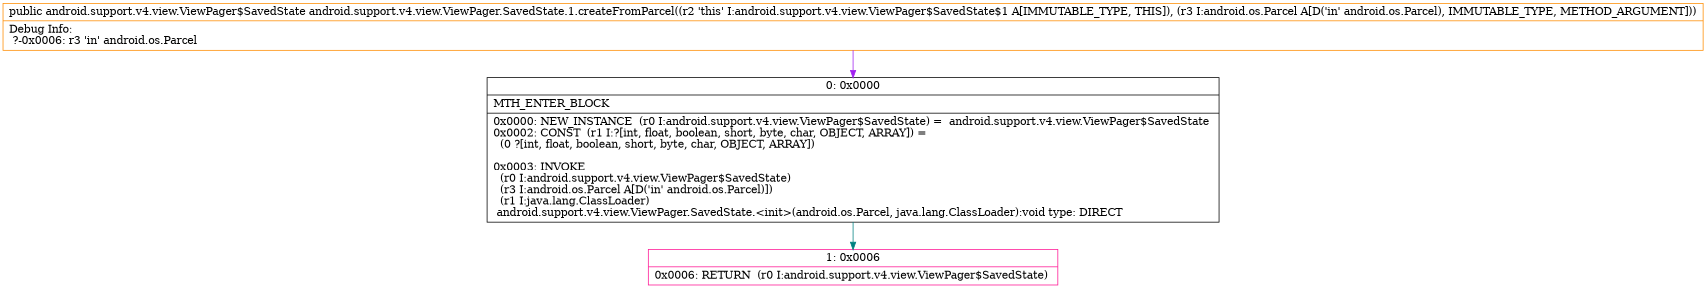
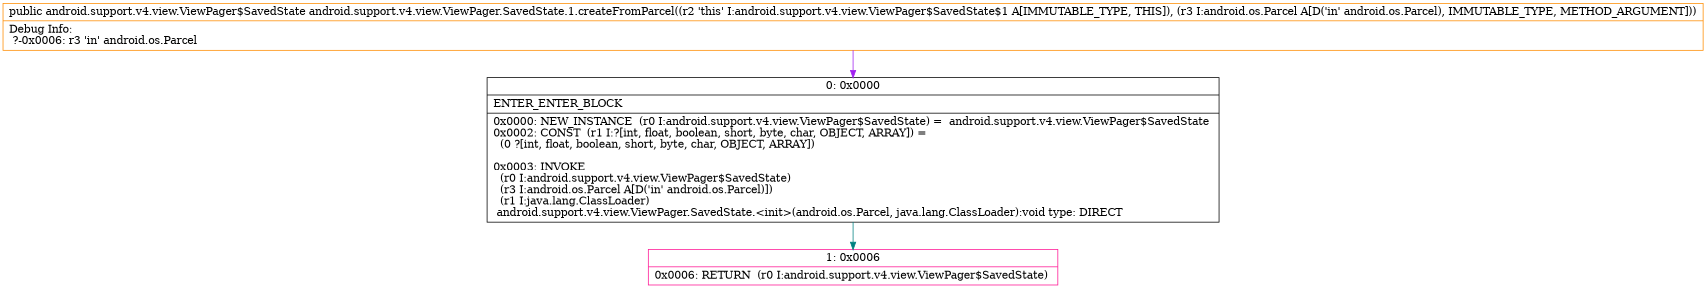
  digraph {
    node [shape=record]
-   n1 [label="{0\:\ 0x0000|MTH_ENTER_BLOCK\l|0x0000: NEW_INSTANCE  (r0 I:android.support.v4.view.ViewPager$SavedState) =  android.support.v4.view.ViewPager$SavedState \l0x0002: CONST  (r1 I:?[int, float, boolean, short, byte, char, OBJECT, ARRAY]) = \l  (0 ?[int, float, boolean, short, byte, char, OBJECT, ARRAY])\l \l0x0003: INVOKE  \l  (r0 I:android.support.v4.view.ViewPager$SavedState)\l  (r3 I:android.os.Parcel A[D('in' android.os.Parcel)])\l  (r1 I:java.lang.ClassLoader)\l android.support.v4.view.ViewPager.SavedState.\<init\>(android.os.Parcel, java.lang.ClassLoader):void type: DIRECT \l}" color=black]
+   n1 [label="{0\:\ 0x0000|ENTER_ENTER_BLOCK\l|0x0000: NEW_INSTANCE  (r0 I:android.support.v4.view.ViewPager$SavedState) =  android.support.v4.view.ViewPager$SavedState \l0x0002: CONST  (r1 I:?[int, float, boolean, short, byte, char, OBJECT, ARRAY]) = \l  (0 ?[int, float, boolean, short, byte, char, OBJECT, ARRAY])\l \l0x0003: INVOKE  \l  (r0 I:android.support.v4.view.ViewPager$SavedState)\l  (r3 I:android.os.Parcel A[D('in' android.os.Parcel)])\l  (r1 I:java.lang.ClassLoader)\l android.support.v4.view.ViewPager.SavedState.\<init\>(android.os.Parcel, java.lang.ClassLoader):void type: DIRECT \l}" color=black]
    n2 [label="{1\:\ 0x0006|0x0006: RETURN  (r0 I:android.support.v4.view.ViewPager$SavedState) \l}" color=deeppink]
    n3 [label="{public android.support.v4.view.ViewPager$SavedState android.support.v4.view.ViewPager.SavedState.1.createFromParcel((r2 'this' I:android.support.v4.view.ViewPager$SavedState$1 A[IMMUTABLE_TYPE, THIS]), (r3 I:android.os.Parcel A[D('in' android.os.Parcel), IMMUTABLE_TYPE, METHOD_ARGUMENT]))  | Debug Info:\l  ?\-0x0006: r3 'in' android.os.Parcel\l}" color=darkorange]
    n1 -> n2 [color=teal]
    n3 -> n1 [color=purple]
  }
